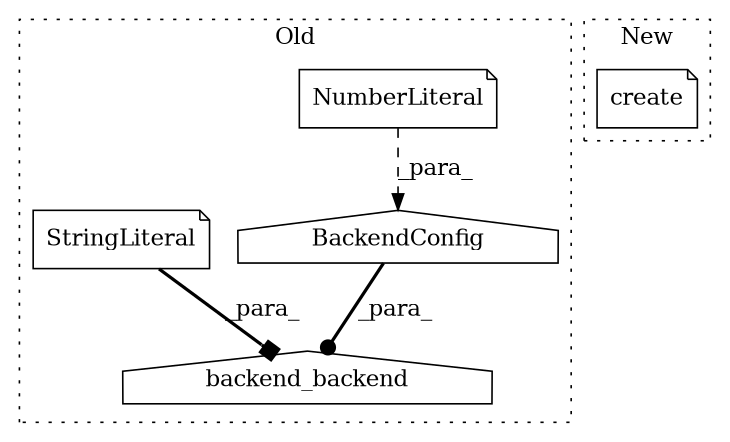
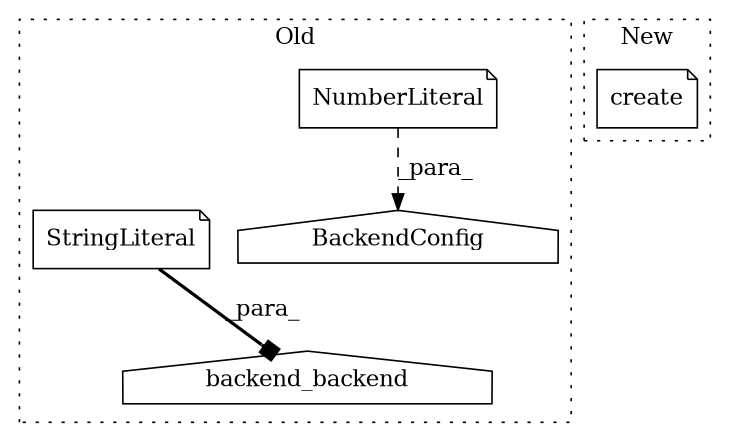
  digraph {
    node [a=32 shape=note]
    edge [style=bold]
    n1 [l="14,1" label=BackendConfig s="1403,1428" shape=house]
    n2 [a=34 l=4 label=NumberLiteral s=1424]
    n3 [l="15,1" label=backend_backend s="1369,1429" shape=house]
    n4 [a=45 l=6 label=StringLiteral s=1384]
    n5 [l=8 label=create s=1433]
    subgraph cluster_1 {
      label=Old
      style=dotted
      n1
      n2
      n3
      n4
    }
    subgraph cluster_2 {
      label=New
      style=dotted
      n5
    }
-   n1 -> n3 [arrowhead=dot label=_para_]
    n2 -> n1 [arrowhead=normal label=_para_ style=dashed]
    n4 -> n3 [arrowhead=box label=_para_]
  }
